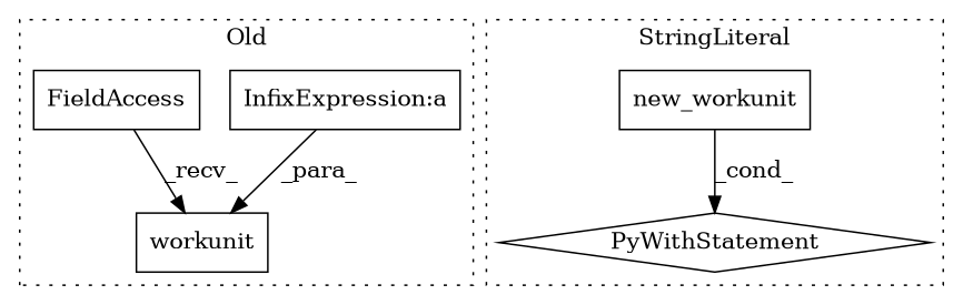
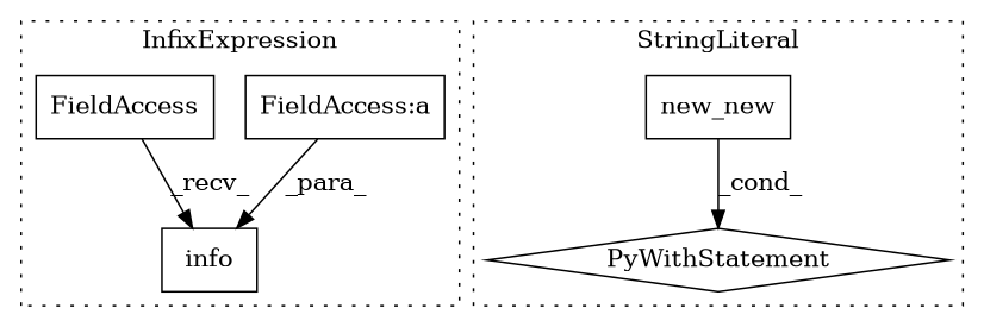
  digraph {
    node [a=32 shape=box]
-   n1 [l="5,2" label=workunit s="4634,4721"]
-   n2 [a=27 l=20 label="InfixExpression:a" s=4651]
+   n1 [l="5,2" label=info s="4634,4721"]
+   n2 [a=27 l=20 label="FieldAccess:a" s=4651]
    n3 [a=22 l=11 label=FieldAccess s=4622]
-   n4 [l="13,1" label=new_workunit s="4516,4563"]
+   n4 [l="13,1" label=new_new s="4516,4563"]
    n5 [a=104 l="10,2" label=PyWithStatement s="4498,4564" shape=diamond]
    subgraph cluster_1 {
-     label=Old
+     label=InfixExpression
      style=dotted
      n1
      n2
      n3
    }
    subgraph cluster_2 {
      label=StringLiteral
      style=dotted
      n4
      n5
    }
    n2 -> n1 [label=_para_]
    n3 -> n1 [label=_recv_]
    n4 -> n5 [label=_cond_]
  }
